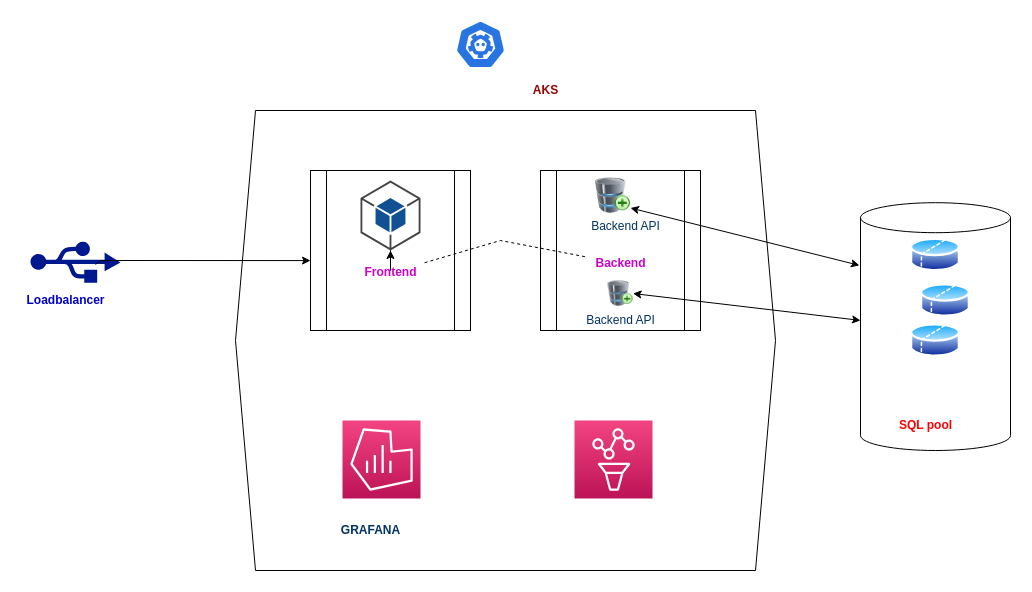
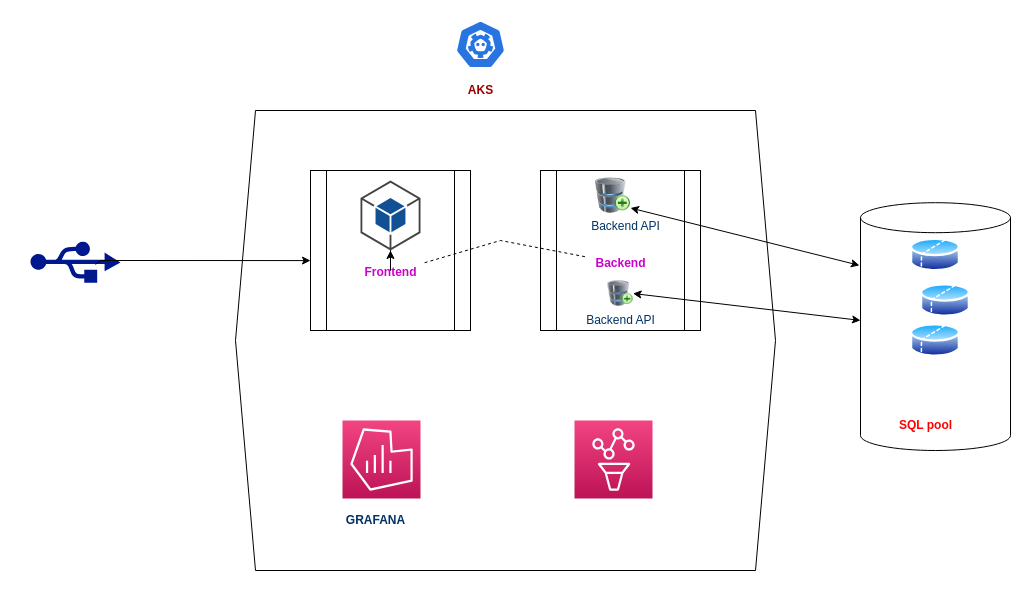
  <mxCell id="0" />
  <mxCell id="1" parent="0" />
  <mxCell id="2" value="" style="shape=hexagon;perimeter=hexagonPerimeter2;whiteSpace=wrap;html=1;fixedSize=1;" parent="1" vertex="1"><mxGeometry x="235" y="110" width="540" height="460" as="geometry" /></mxCell>
  <mxCell id="3" value="" style="sketch=0;html=1;dashed=0;whitespace=wrap;fillColor=#2875E2;strokeColor=#ffffff;points=[[0.005,0.63,0],[0.1,0.2,0],[0.9,0.2,0],[0.5,0,0],[0.995,0.63,0],[0.72,0.99,0],[0.5,1,0],[0.28,0.99,0]];shape=mxgraph.kubernetes.icon;prIcon=etcd" parent="1" vertex="1"><mxGeometry x="455" y="20" width="50" height="48" as="geometry" /></mxCell>
- <mxCell id="4" value="AKS" style="text;html=1;resizable=0;autosize=1;align=center;verticalAlign=middle;points=[];fillColor=none;strokeColor=none;rounded=0;fontStyle=1;fontColor=#990000;" parent="1" vertex="1"><mxGeometry x="525" y="80" width="40" height="20" as="geometry" /></mxCell>
+ <mxCell id="4" value="AKS" style="text;html=1;resizable=0;autosize=1;align=center;verticalAlign=middle;points=[];fillColor=none;strokeColor=none;rounded=0;fontStyle=1;fontColor=#990000;" parent="1" vertex="1"><mxGeometry x="460" y="80" width="40" height="20" as="geometry" /></mxCell>
  <mxCell id="5" value="" style="sketch=0;aspect=fixed;pointerEvents=1;shadow=0;dashed=0;html=1;strokeColor=none;labelPosition=center;verticalLabelPosition=bottom;verticalAlign=top;align=center;fillColor=#00188D;shape=mxgraph.mscae.enterprise.usb;fontColor=#990000;" parent="1" vertex="1"><mxGeometry x="30" y="240.8" width="90" height="41.4" as="geometry" /></mxCell>
- <mxCell id="6" value="&lt;b&gt;&lt;font color=&quot;#0000cc&quot;&gt;Loadbalancer&lt;/font&gt;&lt;/b&gt;" style="text;html=1;resizable=0;autosize=1;align=center;verticalAlign=middle;points=[];fillColor=none;strokeColor=none;rounded=0;fontColor=#990000;" parent="1" vertex="1"><mxGeometry x="20" y="290" width="90" height="20" as="geometry" /></mxCell>
  <mxCell id="7" value="" style="shape=process;whiteSpace=wrap;html=1;backgroundOutline=1;fontColor=#0000CC;" parent="1" vertex="1"><mxGeometry x="310" y="170" width="160" height="160" as="geometry" /></mxCell>
  <mxCell id="8" value="" style="edgeStyle=orthogonalEdgeStyle;rounded=0;orthogonalLoop=1;jettySize=auto;html=1;" edge="1" parent="1" source="9" target="28"><mxGeometry relative="1" as="geometry" /></mxCell>
  <mxCell id="9" value="&lt;b&gt;&lt;font color=&quot;#cc00cc&quot;&gt;Frontend&lt;/font&gt;&lt;/b&gt;" style="text;html=1;resizable=0;autosize=1;align=center;verticalAlign=middle;points=[];fillColor=none;strokeColor=none;rounded=0;fontColor=#0000CC;" parent="1" vertex="1"><mxGeometry x="355" y="262.2" width="70" height="20" as="geometry" /></mxCell>
  <mxCell id="10" value="" style="shape=process;whiteSpace=wrap;html=1;backgroundOutline=1;fontColor=#CC00CC;" parent="1" vertex="1"><mxGeometry x="540" y="170" width="160" height="160" as="geometry" /></mxCell>
  <mxCell id="11" value="&lt;b&gt;Backend&lt;/b&gt;" style="text;html=1;resizable=0;autosize=1;align=center;verticalAlign=middle;points=[];fillColor=none;strokeColor=none;rounded=0;fontColor=#CC00CC;" parent="1" vertex="1"><mxGeometry x="585" y="253" width="70" height="20" as="geometry" /></mxCell>
  <mxCell id="12" value="" style="endArrow=none;html=1;rounded=0;fontColor=#CC00CC;dashed=1;" parent="1" source="9" target="11" edge="1"><mxGeometry width="50" height="50" relative="1" as="geometry"><mxPoint x="480" y="400" as="sourcePoint" /><mxPoint x="530" y="350" as="targetPoint" /><Array as="points"><mxPoint x="500" y="240" /></Array></mxGeometry></mxCell>
  <mxCell id="13" value="" style="endArrow=classic;html=1;rounded=0;fontColor=#CC00CC;exitX=0.722;exitY=0.56;exitDx=0;exitDy=0;exitPerimeter=0;entryX=0;entryY=0.563;entryDx=0;entryDy=0;entryPerimeter=0;" parent="1" source="5" target="7" edge="1"><mxGeometry width="50" height="50" relative="1" as="geometry"><mxPoint x="480" y="400" as="sourcePoint" /><mxPoint x="530" y="350" as="targetPoint" /><Array as="points"><mxPoint x="100" y="260" /></Array></mxGeometry></mxCell>
  <mxCell id="14" value="" style="shape=cylinder3;whiteSpace=wrap;html=1;boundedLbl=1;backgroundOutline=1;size=15;fontColor=#CC00CC;" parent="1" vertex="1"><mxGeometry x="860" y="202.2" width="150" height="247.8" as="geometry" /></mxCell>
  <mxCell id="15" value="" style="aspect=fixed;perimeter=ellipsePerimeter;html=1;align=center;shadow=0;dashed=0;spacingTop=3;image;image=img/lib/active_directory/database_partition_2.svg;fontColor=#CC00CC;" parent="1" vertex="1"><mxGeometry x="910" y="236" width="50" height="37" as="geometry" /></mxCell>
  <mxCell id="16" value="" style="aspect=fixed;perimeter=ellipsePerimeter;html=1;align=center;shadow=0;dashed=0;spacingTop=3;image;image=img/lib/active_directory/database_partition_2.svg;fontColor=#CC00CC;" parent="1" vertex="1"><mxGeometry x="920" y="281.5" width="50" height="37" as="geometry" /></mxCell>
  <mxCell id="17" value="" style="aspect=fixed;perimeter=ellipsePerimeter;html=1;align=center;shadow=0;dashed=0;spacingTop=3;image;image=img/lib/active_directory/database_partition_2.svg;fontColor=#CC00CC;" parent="1" vertex="1"><mxGeometry x="910" y="321.5" width="50" height="37" as="geometry" /></mxCell>
  <mxCell id="18" value="&lt;b&gt;&lt;font color=&quot;#ff0000&quot;&gt;SQL pool&lt;/font&gt;&lt;/b&gt;" style="text;html=1;resizable=0;autosize=1;align=center;verticalAlign=middle;points=[];fillColor=none;strokeColor=none;rounded=0;fontColor=#CC00CC;" parent="1" vertex="1"><mxGeometry x="890" y="415" width="70" height="20" as="geometry" /></mxCell>
  <mxCell id="19" value="" style="image;html=1;image=img/lib/clip_art/computers/Database_Add_128x128.png;fontColor=#FF0000;" parent="1" vertex="1"><mxGeometry x="595" y="170" width="35" height="50" as="geometry" /></mxCell>
  <mxCell id="20" value="" style="image;html=1;image=img/lib/clip_art/computers/Database_Add_128x128.png;fontColor=#FF0000;" parent="1" vertex="1"><mxGeometry x="607.5" y="273" width="25" height="40" as="geometry" /></mxCell>
  <mxCell id="21" value="&lt;font color=&quot;#003366&quot;&gt;Backend API&lt;/font&gt;" style="text;html=1;resizable=0;autosize=1;align=center;verticalAlign=middle;points=[];fillColor=none;strokeColor=none;rounded=0;fontColor=#FF0000;" parent="1" vertex="1"><mxGeometry x="585" y="216" width="80" height="20" as="geometry" /></mxCell>
  <mxCell id="22" value="Backend API" style="text;html=1;resizable=0;autosize=1;align=center;verticalAlign=middle;points=[];fillColor=none;strokeColor=none;rounded=0;fontColor=#003366;" parent="1" vertex="1"><mxGeometry x="580" y="310" width="80" height="20" as="geometry" /></mxCell>
  <mxCell id="23" value="" style="endArrow=classic;startArrow=classic;html=1;rounded=0;fontColor=#003366;entryX=-0.007;entryY=0.253;entryDx=0;entryDy=0;entryPerimeter=0;exitX=1;exitY=0.75;exitDx=0;exitDy=0;" parent="1" source="19" target="14" edge="1"><mxGeometry width="50" height="50" relative="1" as="geometry"><mxPoint x="480" y="400" as="sourcePoint" /><mxPoint x="530" y="350" as="targetPoint" /></mxGeometry></mxCell>
  <mxCell id="24" value="" style="endArrow=classic;startArrow=classic;html=1;rounded=0;fontColor=#003366;entryX=0;entryY=0.475;entryDx=0;entryDy=0;entryPerimeter=0;exitX=1;exitY=0.5;exitDx=0;exitDy=0;" parent="1" source="20" target="14" edge="1"><mxGeometry width="50" height="50" relative="1" as="geometry"><mxPoint x="480" y="400" as="sourcePoint" /><mxPoint x="530" y="350" as="targetPoint" /></mxGeometry></mxCell>
  <mxCell id="25" value="" style="sketch=0;points=[[0,0,0],[0.25,0,0],[0.5,0,0],[0.75,0,0],[1,0,0],[0,1,0],[0.25,1,0],[0.5,1,0],[0.75,1,0],[1,1,0],[0,0.25,0],[0,0.5,0],[0,0.75,0],[1,0.25,0],[1,0.5,0],[1,0.75,0]];points=[[0,0,0],[0.25,0,0],[0.5,0,0],[0.75,0,0],[1,0,0],[0,1,0],[0.25,1,0],[0.5,1,0],[0.75,1,0],[1,1,0],[0,0.25,0],[0,0.5,0],[0,0.75,0],[1,0.25,0],[1,0.5,0],[1,0.75,0]];outlineConnect=0;fontColor=#232F3E;gradientColor=#F34482;gradientDirection=north;fillColor=#BC1356;strokeColor=#ffffff;dashed=0;verticalLabelPosition=bottom;verticalAlign=top;align=center;html=1;fontSize=12;fontStyle=0;aspect=fixed;shape=mxgraph.aws4.resourceIcon;resIcon=mxgraph.aws4.managed_service_for_grafana;" parent="1" vertex="1"><mxGeometry x="342" y="420" width="78" height="78" as="geometry" /></mxCell>
- <mxCell id="26" value="&lt;b&gt;GRAFANA&lt;/b&gt;" style="text;html=1;resizable=0;autosize=1;align=center;verticalAlign=middle;points=[];fillColor=none;strokeColor=none;rounded=0;fontColor=#003366;" parent="1" vertex="1"><mxGeometry x="335" y="520" width="70" height="20" as="geometry" /></mxCell>
+ <mxCell id="26" value="&lt;b&gt;GRAFANA&lt;/b&gt;" style="text;html=1;resizable=0;autosize=1;align=center;verticalAlign=middle;points=[];fillColor=none;strokeColor=none;rounded=0;fontColor=#003366;" parent="1" vertex="1"><mxGeometry x="340" y="510" width="70" height="20" as="geometry" /></mxCell>
  <mxCell id="27" value="" style="sketch=0;points=[[0,0,0],[0.25,0,0],[0.5,0,0],[0.75,0,0],[1,0,0],[0,1,0],[0.25,1,0],[0.5,1,0],[0.75,1,0],[1,1,0],[0,0.25,0],[0,0.5,0],[0,0.75,0],[1,0.25,0],[1,0.5,0],[1,0.75,0]];points=[[0,0,0],[0.25,0,0],[0.5,0,0],[0.75,0,0],[1,0,0],[0,1,0],[0.25,1,0],[0.5,1,0],[0.75,1,0],[1,1,0],[0,0.25,0],[0,0.5,0],[0,0.75,0],[1,0.25,0],[1,0.5,0],[1,0.75,0]];outlineConnect=0;fontColor=#232F3E;gradientColor=#F34482;gradientDirection=north;fillColor=#BC1356;strokeColor=#ffffff;dashed=0;verticalLabelPosition=bottom;verticalAlign=top;align=center;html=1;fontSize=12;fontStyle=0;aspect=fixed;shape=mxgraph.aws4.resourceIcon;resIcon=mxgraph.aws4.managed_service_for_prometheus;" parent="1" vertex="1"><mxGeometry x="574" y="420" width="78" height="78" as="geometry" /></mxCell>
  <mxCell id="28" value="" style="outlineConnect=0;dashed=0;verticalLabelPosition=bottom;verticalAlign=top;align=center;html=1;shape=mxgraph.aws3.android;fillColor=#115193;gradientColor=none;" vertex="1" parent="1"><mxGeometry x="360" y="180" width="60" height="70" as="geometry" /></mxCell>
